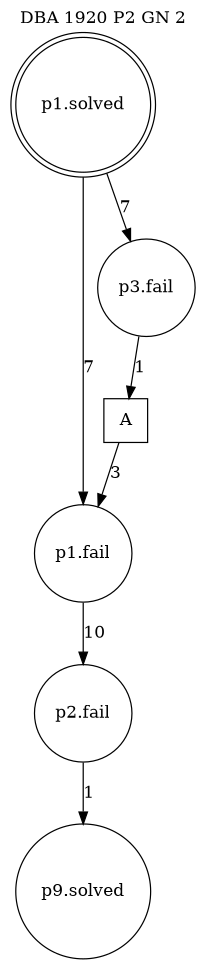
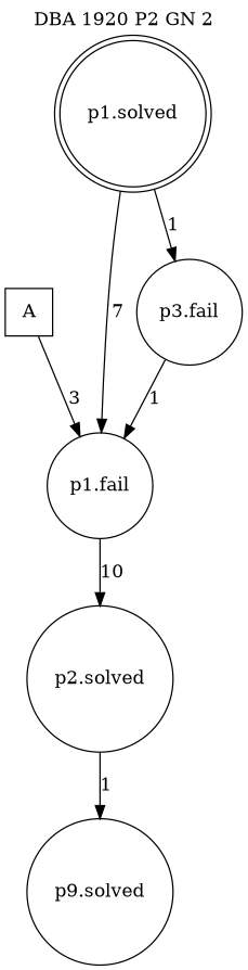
  digraph {
    label=" DBA 1920 P2 GN 2 "
    labelloc=tl
    rankdir=TB
    node [shape=circle]
    n1 [label=A shape=square]
    n2 [label="p1.fail"]
    n3 [label="p1.solved" shape=doublecircle]
    n4 [label="p3.fail"]
-   n5 [label="p2.fail"]
+   n5 [label="p2.solved"]
    n6 [label="p9.solved"]
    n1 -> n2 [label=3]
    n2 -> n5 [label=10]
    n3 -> n2 [label=7]
-   n3 -> n4 [label=7]
-   n4 -> n1 [label=1]
+   n3 -> n4 [label=1]
+   n4 -> n2 [label=1]
    n5 -> n6 [label=1]
  }
